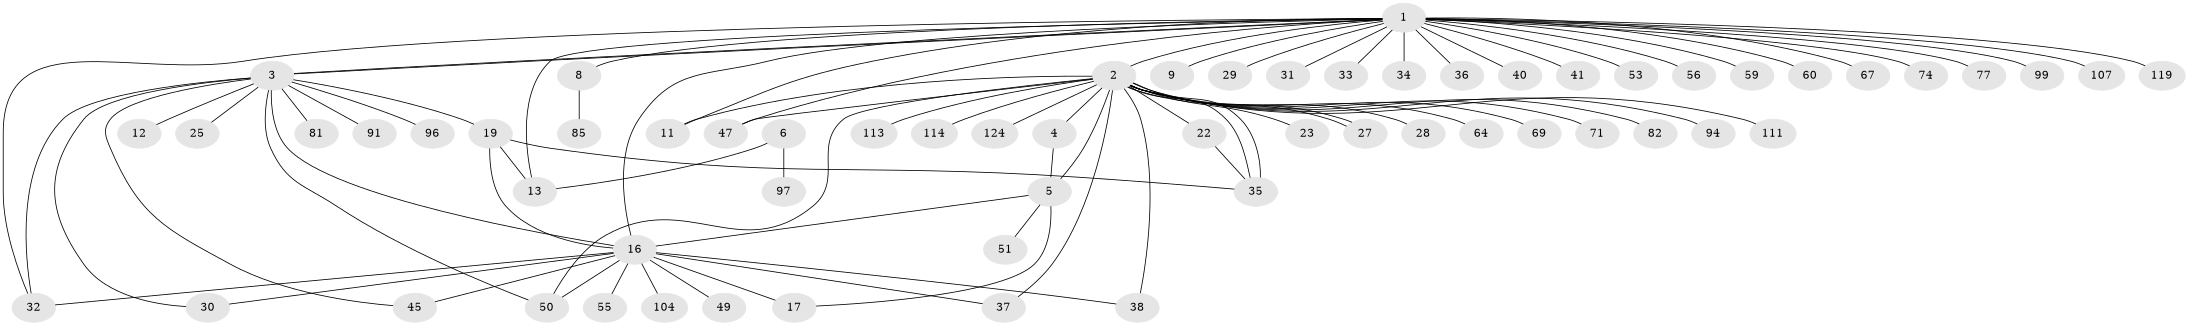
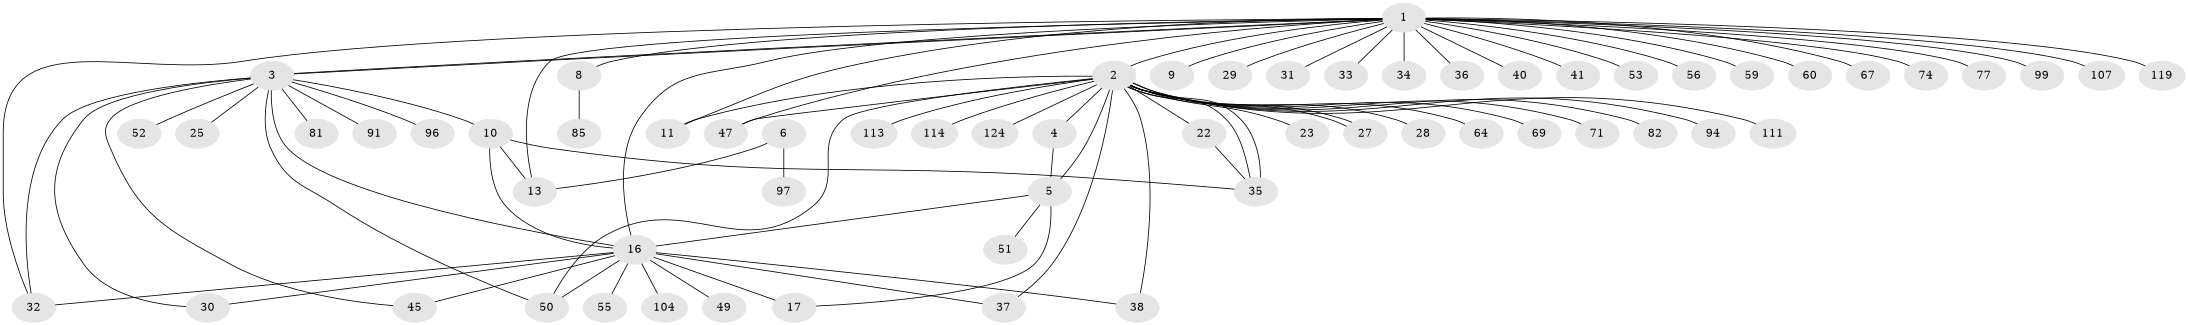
  graph {
    node [color=gray90 style=filled]
    2 [super="+7"]
    11 [super="+15"]
    47
    4
    5
    22 [super="+44"]
    23
    27 [super="+43"]
    28
    35 [super="+118+75+76+87+46"]
    37 [super="+110+103+63"]
    38
    50
    64
    69
    n16 [label=71]
    82
    94
    111
    113
    114
    124
    1
    3
    8
    9 [super="+21+61+24"]
    13
    16 [super="+92+66+101+83+106+48+26"]
    29
    31
    32
    33
    34
    36
    40
    41
    53
    56
    59
    60
    67
    74
    77
    99
    107
    119
-   10 [super="+52+19+88+14+18" label=19]
-   12 [super="+102"]
+   10 [super="+52+19+88+14+18"]
+   12 [super="+102" label=52]
    25 [super="+71+90+62+54"]
    30 [super="+42+125+121"]
    45 [super="+117+58+65"]
    81 [super="+112+89"]
    91
    96
    6
    97
    85
    17 [super="+84+20"]
    49
    55
    104
    51
    2 -- 11
    2 -- 47
    2 -- 4
    2 -- 5
    2 -- 22
    2 -- 23
    2 -- 27
    2 -- 27
    2 -- 28
    2 -- 35 [weight=2]
    2 -- 35
    2 -- 37
    2 -- 38
    2 -- 50
    2 -- 64
    2 -- 69
    2 -- n16
    2 -- 82
    2 -- 94
    2 -- 111
    2 -- 113
    2 -- 114
    2 -- 124
    4 -- 5
    5 -- 16
    5 -- 17
    5 -- 51
    22 -- 35
    1 -- 2
    1 -- 11
    1 -- 47
    1 -- 3
    1 -- 3
    1 -- 8
    1 -- 9
    1 -- 13
    1 -- 16
    1 -- 29
    1 -- 31
    1 -- 32
    1 -- 33
    1 -- 34
    1 -- 36
    1 -- 40
    1 -- 41
    1 -- 53
    1 -- 56
    1 -- 59
    1 -- 60
    1 -- 67
    1 -- 74
    1 -- 77
    1 -- 99
    1 -- 107
    1 -- 119
    3 -- 50
    3 -- 16 [weight=2]
    3 -- 32
    3 -- 10
    3 -- 12
    3 -- 25 [weight=2]
    3 -- 30
    3 -- 45
    3 -- 81
    3 -- 91
    3 -- 96
    8 -- 85
    16 -- 37
    16 -- 38
    16 -- 50
    16 -- 32
    16 -- 30
    16 -- 45
    16 -- 17
    16 -- 49
    16 -- 55
    16 -- 104
    10 -- 35
    10 -- 13
    10 -- 16
    6 -- 13
    6 -- 97
  }
